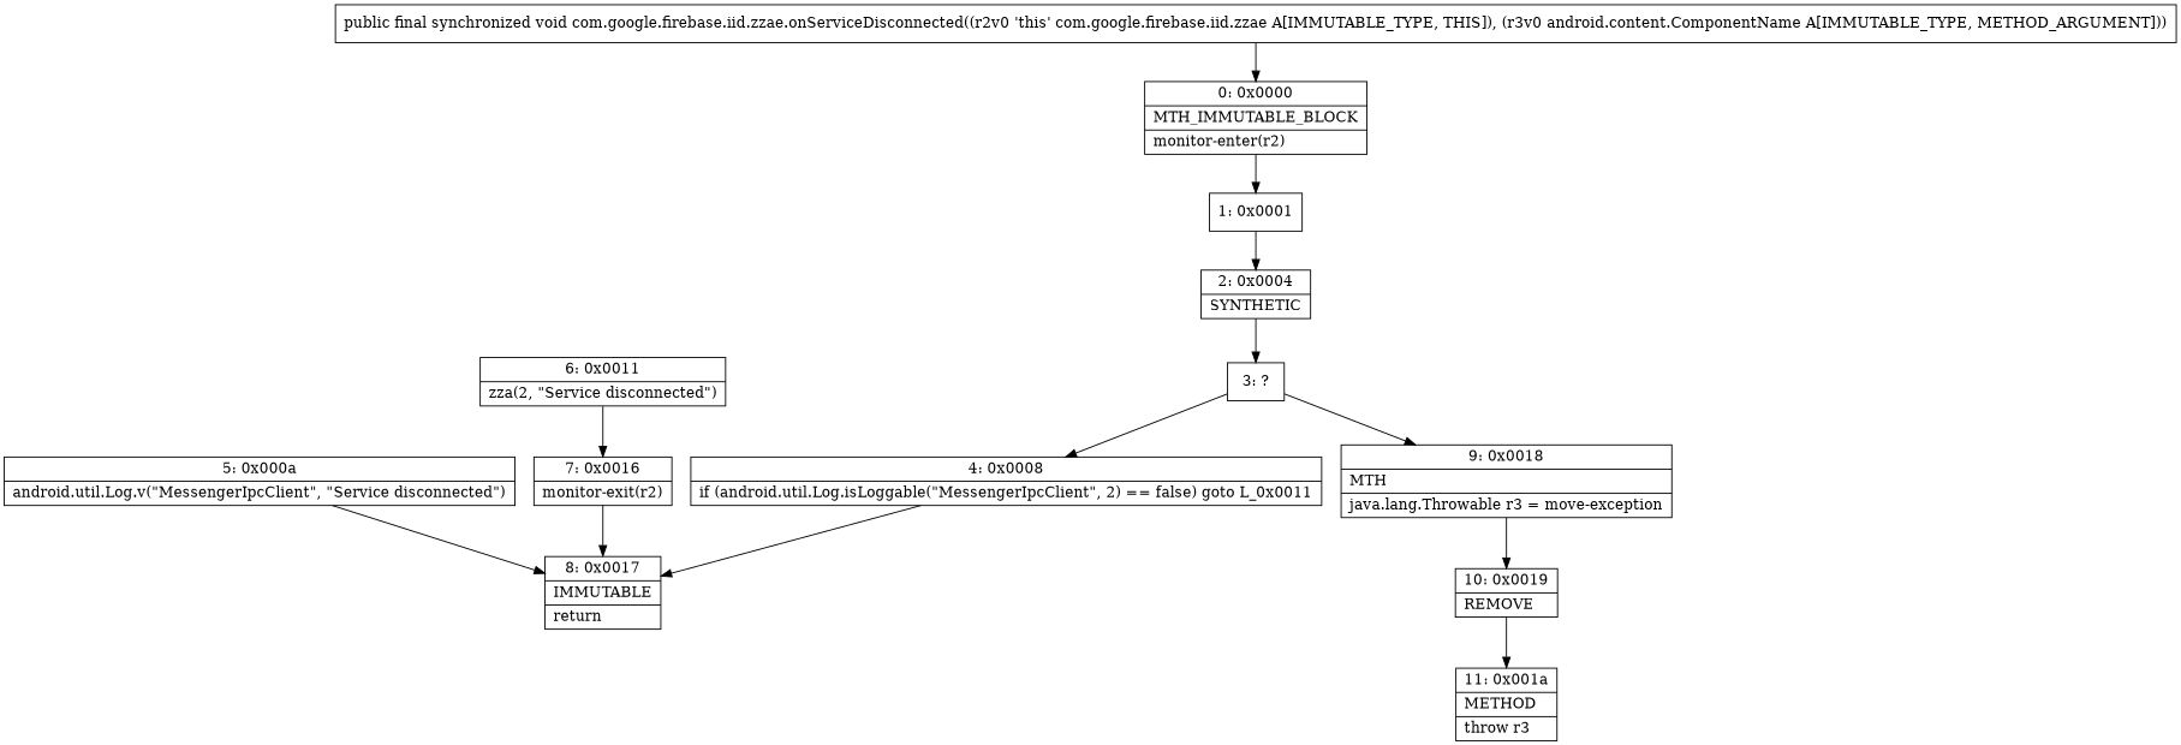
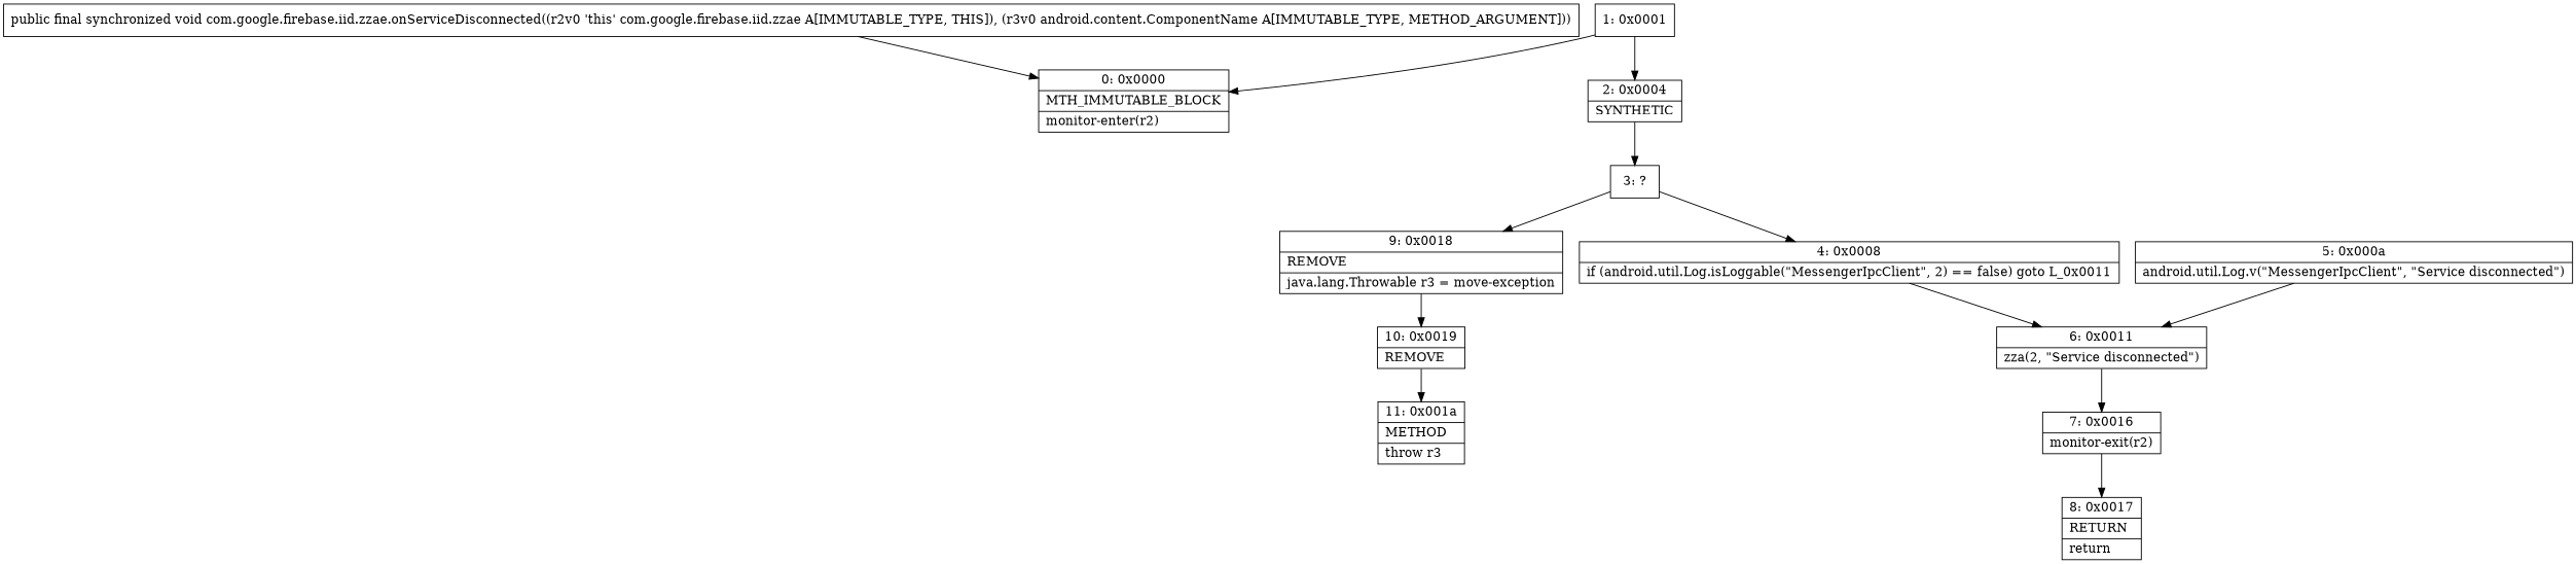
  digraph {
    node [shape=record]
    n1 [label="{0\:\ 0x0000|MTH_IMMUTABLE_BLOCK\l|monitor\-enter(r2)\l}"]
    n2 [label="{1\:\ 0x0001}"]
    n3 [label="{2\:\ 0x0004|SYNTHETIC\l}"]
    n4 [label="{3\:\ ?}"]
-   n5 [label="{9\:\ 0x0018|MTH\l|java.lang.Throwable r3 = move\-exception\l}"]
+   n5 [label="{9\:\ 0x0018|REMOVE\l|java.lang.Throwable r3 = move\-exception\l}"]
    n6 [label="{4\:\ 0x0008|if (android.util.Log.isLoggable(\"MessengerIpcClient\", 2) == false) goto L_0x0011\l}"]
    n7 [label="{10\:\ 0x0019|REMOVE\l}"]
    n8 [label="{6\:\ 0x0011|zza(2, \"Service disconnected\")\l}"]
    n9 [label="{5\:\ 0x000a|android.util.Log.v(\"MessengerIpcClient\", \"Service disconnected\")\l}"]
    n10 [label="{7\:\ 0x0016|monitor\-exit(r2)\l}"]
-   n11 [label="{8\:\ 0x0017|IMMUTABLE\l|return\l}"]
+   n11 [label="{8\:\ 0x0017|RETURN\l|return\l}"]
    n12 [label="{11\:\ 0x001a|METHOD\l|throw r3\l}"]
    n13 [label="{public final synchronized void com.google.firebase.iid.zzae.onServiceDisconnected((r2v0 'this' com.google.firebase.iid.zzae A[IMMUTABLE_TYPE, THIS]), (r3v0 android.content.ComponentName A[IMMUTABLE_TYPE, METHOD_ARGUMENT])) }"]
-   n1 -> n2
+   n2 -> n1
    n2 -> n3
    n3 -> n4
    n4 -> n5
    n4 -> n6
    n5 -> n7
-   n6 -> n11
+   n6 -> n8
    n7 -> n12
    n8 -> n10
-   n9 -> n11
+   n9 -> n8
    n10 -> n11
    n13 -> n1
  }
